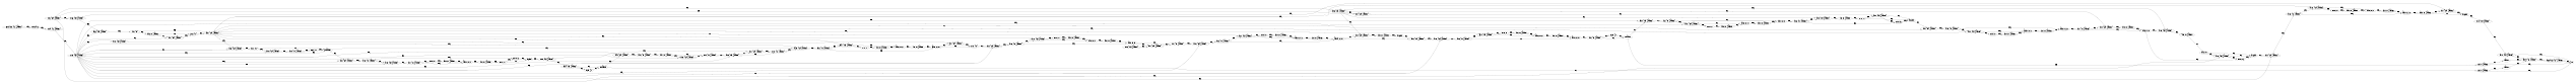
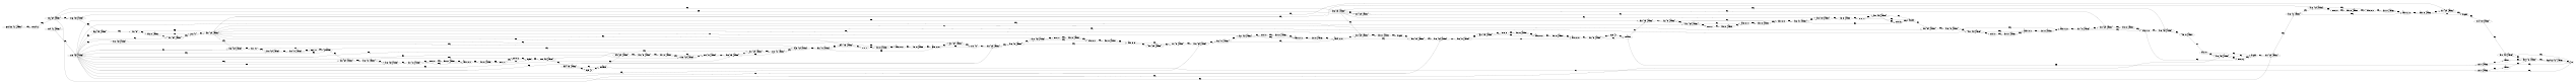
  digraph {
    rankdir=LR
    n1 [label="stp x29 , x30 , [ sp , #- address ]!"]
    n2 [label="mov x29 , sp"]
    n3 [label="str x19 , [ sp , # address ]"]
    n4 [label="str x0 , [ x29 , # address ]"]
    n5 [label="str x1 , [ x29 , # address ]"]
    n6 [label="ldr x0 , [ x29 , # address ]"]
    n7 [label="ldr x1 , [ x29 , # address ]"]
    n8 [label="ldr x0 , [ x29 , # address ]"]
    n9 [label="ldr x0 , [ x29 , # address ]"]
    n10 [label="ldr x0 , [ x29 , # address ]"]
    n11 [label="ldr x0 , [ x29 , # address ]"]
    n12 [label="ldr x0 , [ x29 , # address ]"]
    n13 [label="ldr x0 , [ x29 , # address ]"]
    n14 [label="ldr x0 , [ x29 , # address ]"]
    n15 [label="ldr x0 , [ x29 , # address ]"]
    n16 [label="ldr x0 , [ x29 , # address ]"]
    n17 [label="ldr x0 , [ x29 , # address ]"]
    n18 [label="ldr x0 , [ x29 , # address ]"]
    n19 [label="ldr x0 , [ x29 , # address ]"]
    n20 [label="ldr x0 , [ x29 , # address ]"]
    n21 [label="ldr x0 , [ x29 , # address ]"]
    n22 [label="ldr x1 , [ x29 , # address ]"]
    n23 [label="ldr x0 , [ x0 ]"]
    n24 [label="str x2 , [ x1 ]"]
    n25 [label="ldr x1 , [ x0 ]"]
    n26 [label="ldr x0 , [ x0 , # address ]"]
    n27 [label="ldr x2 , [ x0 , # address ]"]
    n28 [label="ldr x2 , [ x0 , # address ]"]
    n29 [label="ldr x2 , [ x0 , # address ]"]
    n30 [label="ldr x2 , [ x0 , # address ]"]
    n31 [label="ldr x2 , [ x0 , # address ]"]
    n32 [label="ldr x2 , [ x0 , # address ]"]
    n33 [label="ldr x1 , [ x0 , # address ]"]
    n34 [label="ldr x0 , [ x0 , # address ]"]
    n35 [label="ldr x2 , [ x0 , # address ]"]
    n36 [label="ldr x2 , [ x0 , # address ]"]
    n37 [label="str x1 , [ x0 , # address ]"]
    n38 [label="ldr x1 , [ x29 , # address ]"]
    n39 [label="str x1 , [ x0 , # address ]"]
-   n40 [label="str x2 , [ x29 , # address ]"]
    n41 [label="ldr x1 , [ x29 , # address ]"]
    n42 [label="str x1 , [ x0 ]"]
    n43 [label="str x3 , [ x29 , # address ]"]
    n44 [label="str x4 , [ x29 , # address ]"]
    n45 [label="ldr x0 , [ x29 , # address ]"]
    n46 [label="ldr x0 , [ x29 , # address ]"]
    n47 [label="ldr x0 , [ x29 , # address ]"]
    n48 [label="ldr x0 , [ x29 , # address ]"]
    n49 [label="str x1 , [ x0 , # address ]"]
    n50 [label="str x5 , [ x29 , # address ]"]
    n51 [label="ldr x1 , [ x29 , # address ]"]
    n52 [label="lsl x0 , x0 , # address"]
    n53 [label="lsl x0 , x0 , # address"]
    n54 [label="lsl x0 , x0 , # address"]
    n55 [label="lsl x0 , x0 , # address"]
    n56 [label="str x6 , [ x29 , # address ]"]
    n57 [label="ldr x1 , [ x29 , # address ]"]
    n58 [label="mov x0 , x3"]
    n59 [label="bl symbol"]
    n60 [label="ldr x1 , [ x29 , # address ]"]
    n61 [label="mov x0 , x3"]
    n62 [label="bl symbol"]
    n63 [label="bl symbol"]
    n64 [label="add x2 , x0 , # address"]
    n65 [label="str x0 , [ x29 , # address ]"]
    n66 [label="ldr x1 , [ x29 , # address ]"]
    n67 [label="ldr x1 , [ x29 , # address ]"]
    n68 [label="ldr x1 , [ x29 , # address ]"]
    n69 [label="ldr x1 , [ x29 , # address ]"]
    n70 [label="ldr x1 , [ x29 , # address ]"]
    n71 [label="ldr x1 , [ x29 , # address ]"]
    n72 [label="ldr x1 , [ x29 , # address ]"]
    n73 [label="mov x0 , x1"]
    n74 [label="add x0 , x0 , x1"]
    n75 [label="mov x0 , x1"]
    n76 [label="add x0 , x0 , x1"]
    n77 [label="mov x0 , x1"]
    n78 [label="add x0 , x0 , x1"]
    n79 [label="mov x0 , x1"]
    n80 [label="add x0 , x0 , x1"]
    n81 [label="mov x0 , x1"]
    n82 [label="add x0 , x0 , x1"]
    n83 [label="mov x0 , x1"]
    n84 [label="add x0 , x0 , x1"]
    n85 [label="mov x0 , x1"]
    n86 [label="add x0 , x0 , x1"]
    n87 [label="b.ne address"]
    n88 [label="cmp x1 , x0"]
    n89 [label="add x0 , x2 , x0"]
    n90 [label="mov x0 , x2"]
    n91 [label="lsl x0 , x0 , # address"]
    n92 [label="lsl x0 , x0 , # address"]
    n93 [label="add x0 , x2 , x0"]
    n94 [label="lsl x0 , x0 , # address"]
    n95 [label="lsl x0 , x0 , # address"]
    n96 [label="add x19 , x2 , x0"]
    n97 [label="str x0 , [ x19 , # address ]"]
    n98 [label="lsl x0 , x0 , # address"]
    n99 [label="lsl x0 , x0 , # address"]
    n100 [label="bl symbol"]
    n101 [label="add x0 , x2 , x0"]
    n102 [label="ldr x0 , [ x0 , # address ]"]
    n103 [label="lsl x0 , x0 , # address"]
    n104 [label="lsl x0 , x0 , # address"]
    n105 [label="cmp x0 , # 0"]
    n106 [label="b.ne address"]
    n107 [label="mov w0 , # address"]
    n108 [label="b address"]
    n109 [label=ret]
    n110 [label="add x0 , x2 , x0"]
    n111 [label="ldr x19 , [ sp , # address ]"]
    n112 [label="bl symbol"]
    n113 [label="mov x0 , x1"]
    n114 [label="add x0 , x0 , x1"]
    n115 [label="lsl x0 , x0 , # address"]
    n116 [label="lsl x0 , x0 , # address"]
    n117 [label="mov x1 , x7"]
    n118 [label="str x0 , [ x29 , # address ]"]
    n119 [label="ldr x0 , [ x29 , # address ]"]
    n120 [label="cmp x0 , # 0"]
    n121 [label="b.ne address"]
    n122 [label="mov w0 , # address"]
    n123 [label="b address"]
    n124 [label="lsl x1 , x0 , # address"]
    n125 [label="ldr x3 , [ x0 , # address ]"]
    n126 [label="lsl x0 , x0 , # address"]
    n127 [label="lsl x0 , x0 , # address"]
    n128 [label="mov x2 , x0"]
    n129 [label="add x0 , x2 , x0"]
    n130 [label="ldr x1 , [ x0 , # address ]"]
    n131 [label="lsl x0 , x0 , # address"]
    n132 [label="lsl x0 , x0 , # address"]
    n133 [label="add x3 , x1 , x0"]
    n134 [label="mov x2 , x0"]
    n135 [label="add x0 , x2 , x0"]
    n136 [label="add x0 , x0 , # address"]
    n137 [label="lsl x0 , x0 , # address"]
    n138 [label="lsl x0 , x0 , # address"]
    n139 [label="str w0 , [ x29 , # address ]"]
    n140 [label="ldr w0 , [ x29 , # address ]"]
    n141 [label="ldp x29 , x30 , [ sp ] , # address"]
    n1 -> n2 [label=CFG]
-   n2 -> n3 [label=CFG]
+   n2 -> n50 [label=CFG]
    n3 -> n4 [label=CFG]
    n4 -> n5 [label=CFG]
    n4 -> n6 [label=DFG]
    n4 -> n7 [label=DFG]
    n4 -> n8 [label=DFG]
    n4 -> n9 [label=DFG]
    n4 -> n10 [label=DFG]
    n4 -> n11 [label=DFG]
    n4 -> n12 [label=DFG]
    n4 -> n13 [label=DFG]
    n4 -> n14 [label=DFG]
    n4 -> n15 [label=DFG]
    n4 -> n16 [label=DFG]
    n4 -> n17 [label=DFG]
    n4 -> n18 [label=DFG]
    n4 -> n19 [label=DFG]
    n4 -> n20 [label=DFG]
    n4 -> n21 [label=DFG]
    n5 -> n22 [label=DFG]
    n6 -> n23 [label=DFG]
    n7 -> n24 [label=DFG]
    n8 -> n25 [label=DFG]
    n9 -> n26 [label=DFG]
    n10 -> n27 [label=DFG]
    n11 -> n28 [label=DFG]
    n12 -> n29 [label=DFG]
    n13 -> n30 [label=DFG]
    n14 -> n31 [label=DFG]
    n15 -> n32 [label=DFG]
    n16 -> n33 [label=DFG]
    n17 -> n34 [label=DFG]
    n18 -> n35 [label=DFG]
    n19 -> n36 [label=DFG]
    n20 -> n37 [label=DFG]
    n21 -> n38 [label=CFG]
    n21 -> n39 [label=DFG]
    n22 -> n42 [label=DFG]
    n23 -> n64 [label=DFG]
    n23 -> n65 [label=DFG]
    n24 -> n65 [label=CFG]
    n25 -> n9 [label=CFG]
    n25 -> n87 [label=DFG]
    n26 -> n87 [label=DFG]
    n26 -> n88 [label=CFG]
    n27 -> n66 [label=CFG]
    n27 -> n89 [label=DFG]
    n28 -> n16 [label=CFG]
    n28 -> n90 [label=DFG]
    n29 -> n67 [label=CFG]
    n29 -> n93 [label=DFG]
    n30 -> n68 [label=CFG]
    n30 -> n96 [label=DFG]
    n31 -> n69 [label=CFG]
    n31 -> n101 [label=DFG]
    n32 -> n70 [label=CFG]
    n32 -> n110 [label=DFG]
    n33 -> n113 [label=DFG]
    n33 -> n114 [label=DFG]
    n34 -> n124 [label=DFG]
    n35 -> n71 [label=CFG]
    n35 -> n129 [label=DFG]
    n36 -> n72 [label=CFG]
    n36 -> n135 [label=DFG]
    n37 -> n21 [label=CFG]
    n38 -> n39 [label=DFG]
    n39 -> n10 [label=CFG]
-   n40 -> n41 [label=DFG]
    n41 -> n49 [label=DFG]
    n42 -> n12 [label=CFG]
    n43 -> n44 [label=CFG]
    n43 -> n45 [label=DFG]
    n43 -> n46 [label=DFG]
    n43 -> n47 [label=DFG]
    n43 -> n48 [label=DFG]
    n44 -> n50 [label=CFG]
    n44 -> n51 [label=DFG]
    n45 -> n52 [label=DFG]
    n46 -> n53 [label=DFG]
    n47 -> n54 [label=DFG]
    n48 -> n55 [label=DFG]
    n49 -> n13 [label=CFG]
    n50 -> n43 [label=CFG]
    n50 -> n56 [label=CFG]
    n50 -> n57 [label=DFG]
    n51 -> n58 [label=CFG]
    n51 -> n59 [label=DFG]
    n52 -> n100 [label=DFG]
    n53 -> n128 [label=DFG]
    n54 -> n133 [label=DFG]
    n55 -> n134 [label=DFG]
    n56 -> n6 [label=CFG]
    n56 -> n60 [label=DFG]
    n57 -> n61 [label=CFG]
    n57 -> n62 [label=DFG]
    n58 -> n59 [label=DFG]
    n59 -> n18 [label=CFG]
    n60 -> n63 [label=DFG]
    n61 -> n62 [label=DFG]
    n62 -> n19 [label=CFG]
    n63 -> n139 [label=DFG]
    n64 -> n7 [label=CFG]
    n64 -> n24 [label=DFG]
    n65 -> n8 [label=CFG]
    n65 -> n66 [label=DFG]
    n65 -> n67 [label=DFG]
    n65 -> n68 [label=DFG]
    n65 -> n69 [label=DFG]
    n65 -> n70 [label=DFG]
    n65 -> n71 [label=DFG]
    n65 -> n72 [label=DFG]
    n66 -> n73 [label=DFG]
    n66 -> n74 [label=DFG]
    n67 -> n75 [label=DFG]
    n67 -> n76 [label=DFG]
    n68 -> n77 [label=DFG]
    n68 -> n78 [label=DFG]
    n69 -> n79 [label=DFG]
    n69 -> n80 [label=DFG]
    n70 -> n81 [label=DFG]
    n70 -> n82 [label=DFG]
    n71 -> n83 [label=DFG]
    n71 -> n84 [label=DFG]
    n72 -> n85 [label=DFG]
    n72 -> n86 [label=DFG]
    n73 -> n91 [label=DFG]
    n74 -> n92 [label=DFG]
    n75 -> n94 [label=DFG]
    n76 -> n95 [label=DFG]
    n77 -> n98 [label=DFG]
    n78 -> n99 [label=DFG]
    n79 -> n103 [label=DFG]
    n80 -> n104 [label=DFG]
    n81 -> n126 [label=DFG]
    n82 -> n127 [label=DFG]
    n83 -> n131 [label=DFG]
    n84 -> n132 [label=DFG]
    n85 -> n137 [label=DFG]
    n86 -> n138 [label=DFG]
    n87 -> n10 [label=CFG]
    n87 -> n11 [label=CFG]
    n88 -> n87 [label=CFG]
    n89 -> n22 [label=CFG]
    n89 -> n42 [label=DFG]
    n90 -> n112 [label=DFG]
    n91 -> n74 [label=DFG]
    n92 -> n89 [label=DFG]
    n93 -> n41 [label=CFG]
    n93 -> n49 [label=DFG]
    n94 -> n76 [label=DFG]
    n95 -> n93 [label=DFG]
    n96 -> n45 [label=CFG]
    n96 -> n97 [label=DFG]
    n97 -> n14 [label=CFG]
    n98 -> n78 [label=DFG]
    n99 -> n96 [label=DFG]
    n100 -> n97 [label=DFG]
    n101 -> n102 [label=DFG]
    n102 -> n105 [label=CFG]
    n102 -> n106 [label=DFG]
    n103 -> n80 [label=DFG]
    n104 -> n101 [label=DFG]
    n105 -> n106 [label=CFG]
    n106 -> n15 [label=CFG]
    n106 -> n107 [label=CFG]
    n107 -> n108 [label=CFG]
    n107 -> n109 [label=DFG]
    n108 -> n111 [label=CFG]
    n110 -> n125 [label=DFG]
    n111 -> n141 [label=DFG]
    n112 -> n118 [label=DFG]
    n113 -> n115 [label=DFG]
    n114 -> n116 [label=DFG]
    n115 -> n114 [label=DFG]
    n116 -> n117 [label=DFG]
    n117 -> n90 [label=CFG]
    n117 -> n112 [label=DFG]
    n118 -> n38 [label=DFG]
    n118 -> n119 [label=DFG]
    n119 -> n120 [label=CFG]
    n119 -> n121 [label=DFG]
    n120 -> n121 [label=CFG]
    n121 -> n17 [label=CFG]
    n121 -> n122 [label=CFG]
    n122 -> n109 [label=DFG]
    n122 -> n123 [label=CFG]
    n123 -> n111 [label=CFG]
    n124 -> n20 [label=CFG]
    n124 -> n37 [label=DFG]
    n125 -> n46 [label=CFG]
    n125 -> n58 [label=DFG]
    n126 -> n82 [label=DFG]
    n127 -> n110 [label=DFG]
    n128 -> n51 [label=CFG]
    n128 -> n59 [label=DFG]
    n129 -> n130 [label=DFG]
    n130 -> n47 [label=CFG]
    n130 -> n133 [label=DFG]
    n131 -> n84 [label=DFG]
    n132 -> n129 [label=DFG]
    n133 -> n48 [label=CFG]
    n133 -> n61 [label=DFG]
    n134 -> n57 [label=CFG]
    n134 -> n62 [label=DFG]
    n135 -> n136 [label=DFG]
    n136 -> n60 [label=CFG]
    n136 -> n63 [label=DFG]
    n137 -> n86 [label=DFG]
    n138 -> n135 [label=DFG]
    n139 -> n140 [label=DFG]
    n140 -> n109 [label=DFG]
    n140 -> n111 [label=CFG]
    n141 -> n109 [label=CFG]
  }
